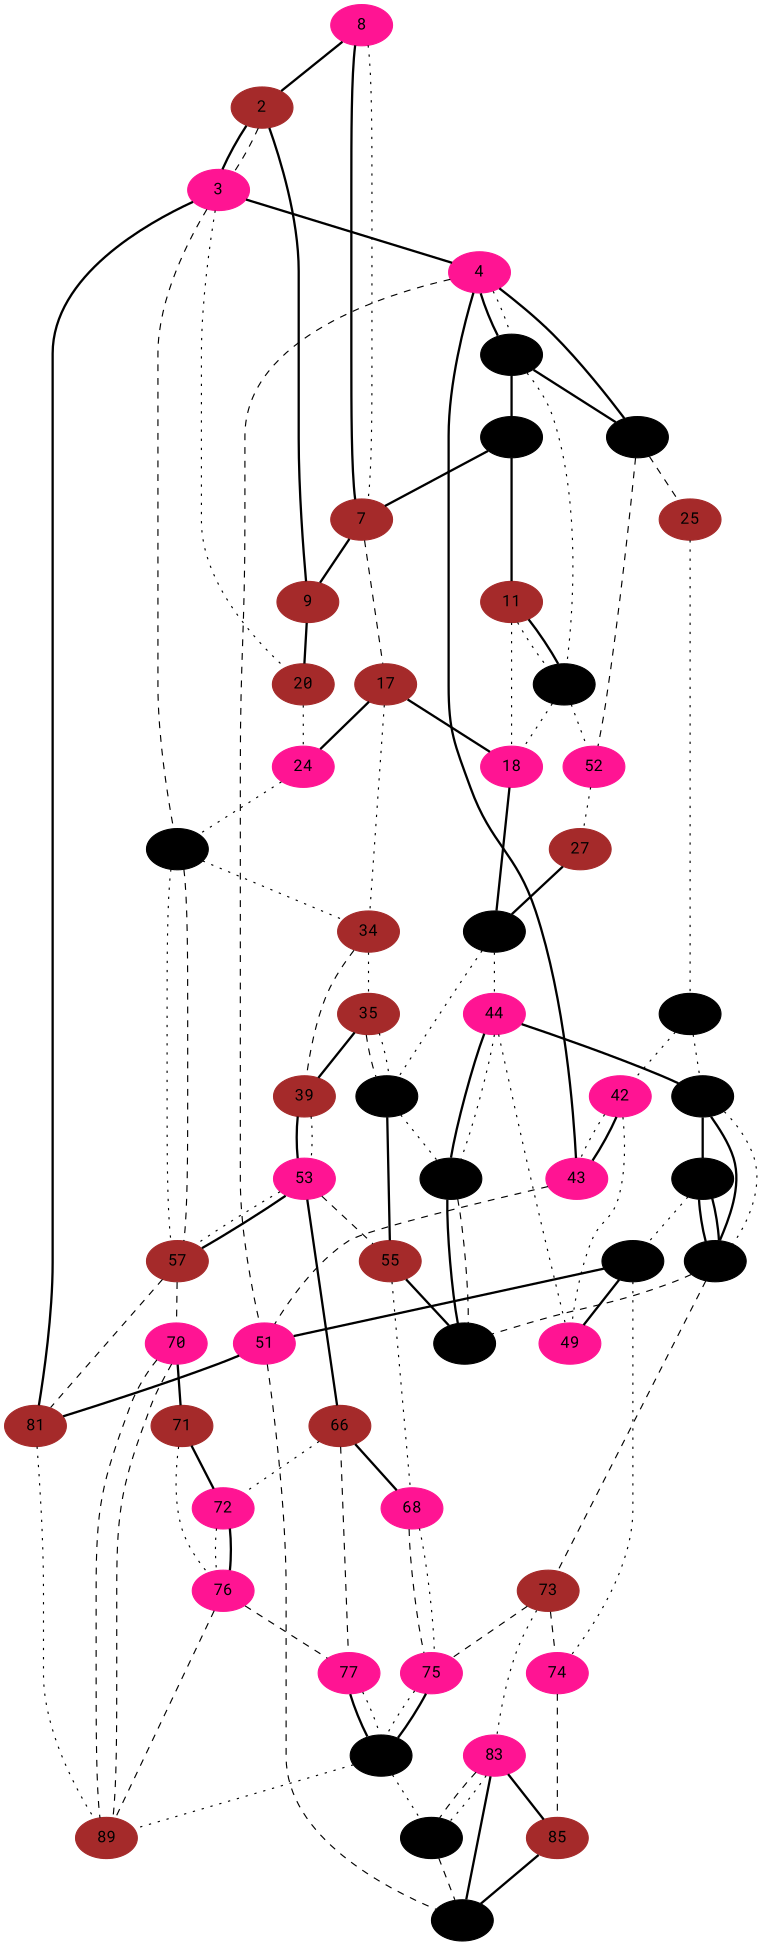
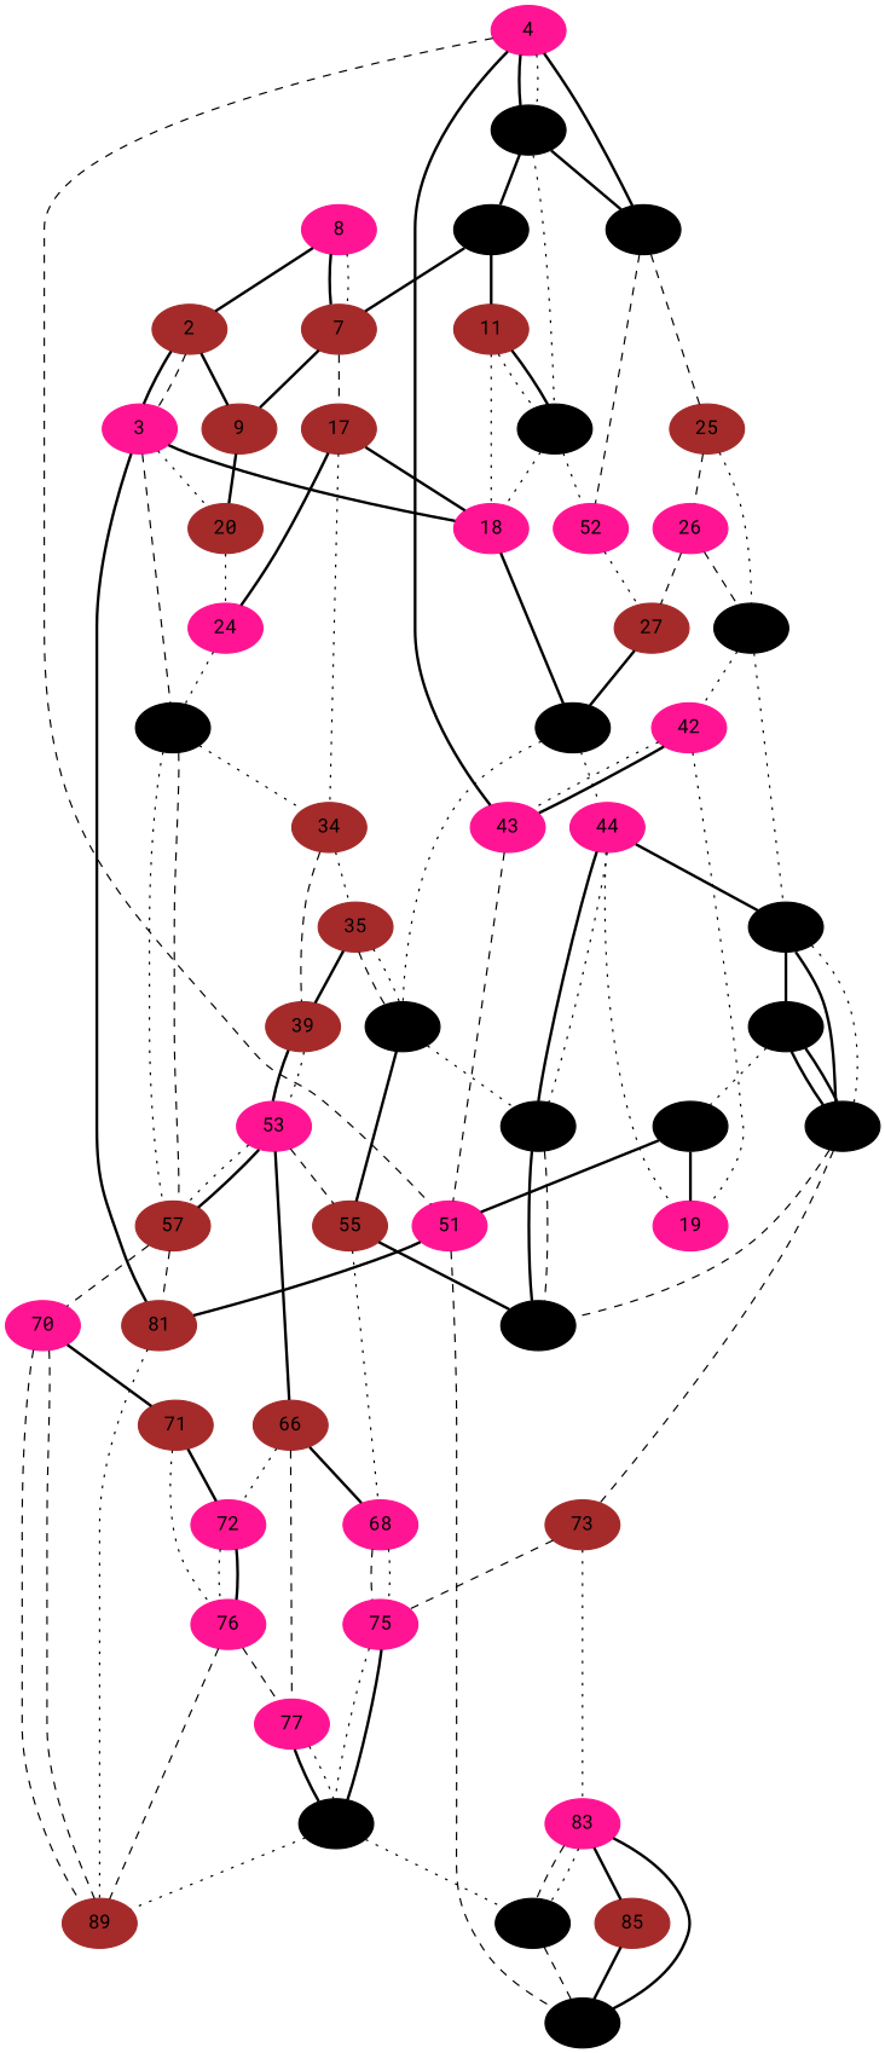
  graph {
    fontname="Roboto Mono"
    node [color=deeppink fontname="Roboto Mono" style=filled]
    edge [fontname="Roboto Mono" style=bold]
    n1 [label=8]
    2 [color=brown]
    7 [color=brown super="+10"]
    3 [super="+19"]
    9 [color=brown]
    17 [color=brown super="+24"]
    4 [super="+14"]
    20 [color=brown]
    32 [color=black super="+33"]
    81 [color=brown]
    5 [color=black super="+13"]
    15 [color=black super="+16"]
    43 [super="+50"]
    51 [super="+52"]
    n15 [label=24]
    34 [color=brown super="+38"]
    57 [color=brown super="+69"]
    89 [color=brown super="+90"]
    6 [color=black super="+8"]
    12 [color=black super="+21"]
    n21 [label=52]
    25 [color=brown]
    91 [color=black super="+92"]
    11 [color=brown]
    18 [super="+28"]
    29 [color=black super="+37"]
    27 [color=brown super="+30"]
+   26 [super="+31"]
    40 [color=black super="+41"]
    35 [color=brown]
    39 [color=brown]
    36 [color=black super="+56"]
    44
    42
    45 [color=black super="+46"]
    55 [color=brown super="+64"]
    59 [color=black super="+63"]
-   49
+   49 [label=19]
    70
    53 [super="+54"]
    60 [color=black super="+61"]
    68
    66 [color=brown super="+67"]
    47 [color=black]
    58 [color=black super="+62"]
    48 [color=black super="+65"]
    73 [color=brown super="+80"]
-   74 [super="+75"]
    85 [color=brown super="+88"]
    72
    77
    n52 [label=75]
    71 [color=brown]
    83 [super="+84"]
    76 [super="+78"]
    82 [color=black super="+86"]
    87 [color=black]
    n1 -- 2
    n1 -- 7
    n1 -- 7 [style=dotted]
    2 -- 3
    2 -- 3 [style=dashed]
    2 -- 9
    7 -- 9
    7 -- 17 [style=dashed]
-   3 -- 4
+   3 -- 18
    3 -- 20 [style=dotted]
    3 -- 32 [style=dashed]
    3 -- 81
    9 -- 20
    17 -- n15
    17 -- 34 [style=dotted]
    17 -- 18
    4 -- 5
    4 -- 5 [style=dotted]
    4 -- 15
    4 -- 43
    4 -- 51 [style=dashed]
    20 -- n15 [style=dotted]
    32 -- 34 [style=dotted]
    32 -- 57 [style=dotted]
    32 -- 57 [style=dashed]
    81 -- 89 [style=dotted]
    5 -- 15
    5 -- 6
    5 -- 12 [style=dotted]
    15 -- n21 [style=dashed]
    15 -- 25 [style=dashed]
    43 -- 51 [style=dashed]
    51 -- 81
    51 -- 91 [style=dashed]
    n15 -- 32 [style=dotted]
    34 -- 35 [style=dotted]
    34 -- 39 [style=dashed]
    57 -- 81 [style=dashed]
    57 -- 70 [style=dashed]
    6 -- 7
    6 -- 11
    12 -- n21 [style=dotted]
    12 -- 18 [style=dotted]
    n21 -- 27 [style=dotted]
+   25 -- 26 [style=dashed]
    25 -- 40 [style=dotted]
    11 -- 12 [style=dotted]
    11 -- 12
    11 -- 18 [style=dotted]
    18 -- 29
    29 -- 36 [style=dotted]
    29 -- 44 [style=dotted]
    27 -- 29
+   26 -- 27 [style=dashed weight=2]
+   26 -- 40 [style=dashed]
    40 -- 42 [style=dotted]
    40 -- 45 [style=dotted]
    35 -- 39
    35 -- 36 [style=dashed]
    35 -- 36 [style=dotted]
    39 -- 53
    39 -- 53 [style=dotted]
    36 -- 55
    36 -- 59 [style=dotted]
    44 -- 45
    44 -- 59
    44 -- 59 [style=dotted]
    44 -- 49 [style=dotted]
    42 -- 43 [style=dotted]
    42 -- 43
    42 -- 49 [style=dotted]
    45 -- 47
    45 -- 58
    45 -- 58 [style=dotted]
    55 -- 60
    55 -- 68 [style=dotted]
    59 -- 60 [weight=2]
    59 -- 60 [style=dashed]
    70 -- 89 [style=dashed]
    70 -- 89 [style=dashed]
    70 -- 71
    53 -- 57 [style=dotted]
    53 -- 57
    53 -- 55 [style=dashed]
    53 -- 66
    68 -- n52 [style=dashed]
    68 -- n52 [style=dotted]
    66 -- 68
    66 -- 72 [style=dotted]
    66 -- 77 [style=dashed]
    47 -- 58
    47 -- 58
    47 -- 48 [style=dotted]
    58 -- 60 [style=dashed]
    58 -- 73 [style=dashed]
    48 -- 51
    48 -- 49
-   48 -- 74 [style=dotted]
-   73 -- 74 [style=dashed]
    73 -- n52 [style=dashed]
    73 -- 83 [style=dotted]
-   74 -- 85 [style=dashed weight=2]
    85 -- 91
    72 -- 76 [style=dotted]
    72 -- 76
    77 -- 82
    77 -- 82 [style=dotted]
    n52 -- 82 [style=dotted]
    n52 -- 82
    71 -- 72
    71 -- 76 [style=dotted]
    83 -- 91
    83 -- 85
    83 -- 87 [style=dashed]
    83 -- 87 [style=dotted]
    76 -- 89 [style=dashed]
    76 -- 77 [style=dashed]
    82 -- 89 [style=dotted]
    82 -- 87 [style=dotted]
    87 -- 91 [style=dashed]
  }
